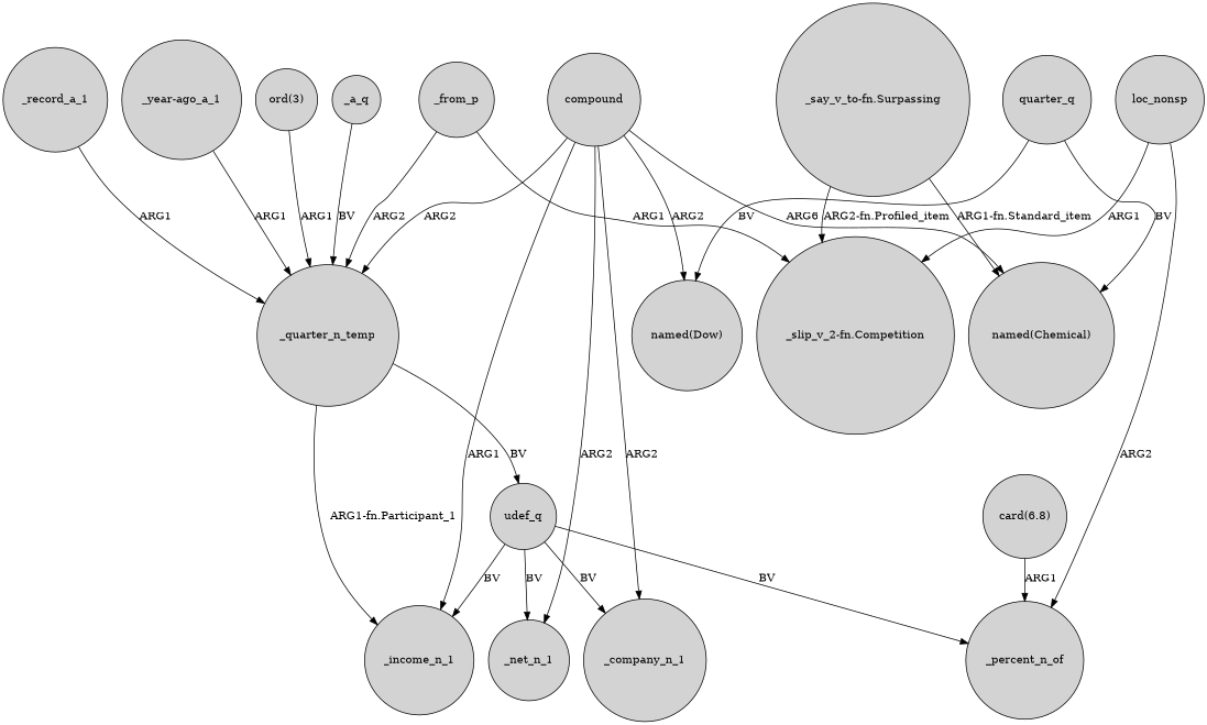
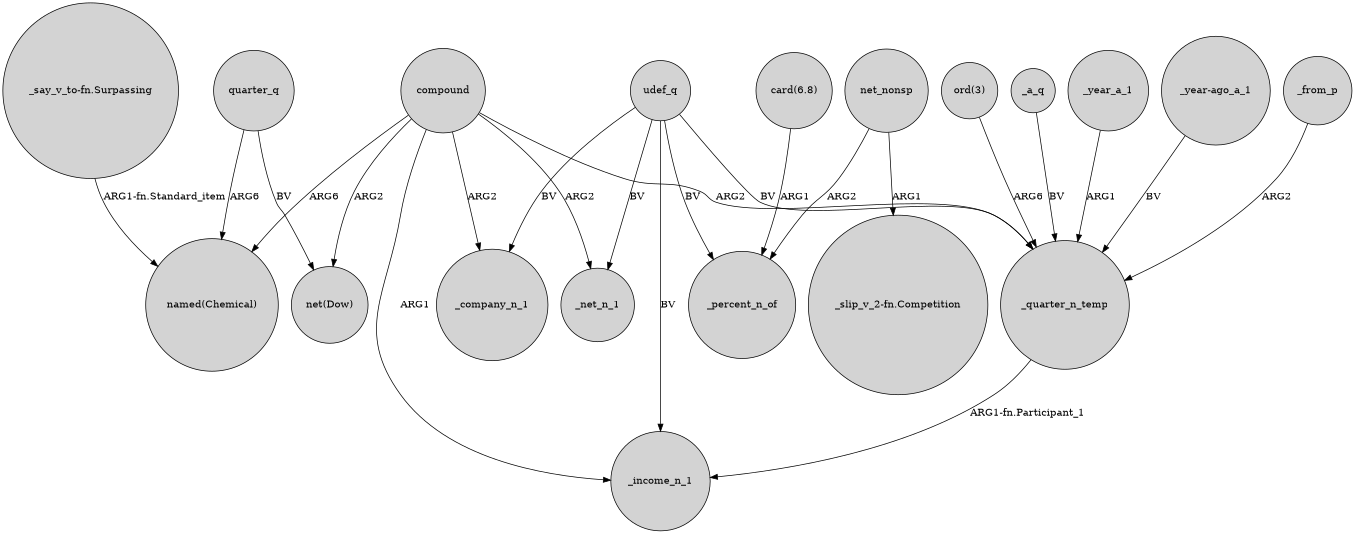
  digraph {
    node [shape=circle style=filled]
    _from_p
    _quarter_n_temp
    "_slip_v_2-fn.Competition"
    _income_n_1
    "_say_v_to-fn.Surpassing"
    "named(Chemical)"
    compound
    _net_n_1
    _company_n_1
-   "named(Dow)"
+   "named(Dow)" [label="net(Dow)"]
    "ord(3)"
    "card(6.8)"
    _percent_n_of
-   loc_nonsp
+   loc_nonsp [label=net_nonsp]
    udef_q
    _a_q
    n17 [label=quarter_q]
-   _record_a_1
+   _record_a_1 [label=_year_a_1]
    "_year-ago_a_1"
    _from_p -> _quarter_n_temp [label=ARG2]
-   _from_p -> "_slip_v_2-fn.Competition" [label=ARG1]
    _quarter_n_temp -> _income_n_1 [label="ARG1-fn.Participant_1"]
-   "_say_v_to-fn.Surpassing" -> "_slip_v_2-fn.Competition" [label="ARG2-fn.Profiled_item"]
    "_say_v_to-fn.Surpassing" -> "named(Chemical)" [label="ARG1-fn.Standard_item"]
    compound -> _quarter_n_temp [label=ARG2]
    compound -> _income_n_1 [label=ARG1]
    compound -> "named(Chemical)" [label=ARG6]
    compound -> _net_n_1 [label=ARG2]
    compound -> _company_n_1 [label=ARG2]
    compound -> "named(Dow)" [label=ARG2]
-   "ord(3)" -> _quarter_n_temp [label=ARG1]
+   "ord(3)" -> _quarter_n_temp [label=ARG6]
    "card(6.8)" -> _percent_n_of [label=ARG1]
    loc_nonsp -> "_slip_v_2-fn.Competition" [label=ARG1]
    loc_nonsp -> _percent_n_of [label=ARG2]
-   _quarter_n_temp -> udef_q [label=BV]
+   udef_q -> _quarter_n_temp [label=BV]
    udef_q -> _income_n_1 [label=BV]
    udef_q -> _net_n_1 [label=BV]
    udef_q -> _company_n_1 [label=BV]
    udef_q -> _percent_n_of [label=BV]
    _a_q -> _quarter_n_temp [label=BV]
-   n17 -> "named(Chemical)" [label=BV]
+   n17 -> "named(Chemical)" [label=ARG6]
    n17 -> "named(Dow)" [label=BV]
    _record_a_1 -> _quarter_n_temp [label=ARG1]
-   "_year-ago_a_1" -> _quarter_n_temp [label=ARG1]
+   "_year-ago_a_1" -> _quarter_n_temp [label=BV]
  }
